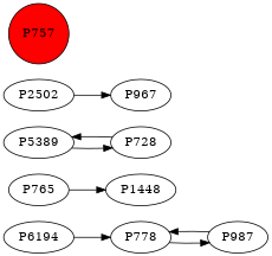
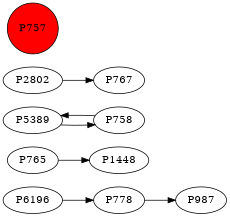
  digraph {
    rankdir=LR
-   P6194
+   P6194 [label=P6196]
    P778
    n3 [label=P987]
    P765
    P1448
    n6 [label=P5389]
-   P758 [label=P728]
-   P2802 [label=P2502]
-   P767 [label=P967]
+   P758
+   P2802
+   P767
    P757 [fillcolor=red shape=circle style=filled]
    P6194 -> P778
    P778 -> n3
-   n3 -> P778
    P765 -> P1448
    n6 -> P758
    P758 -> n6
    P2802 -> P767
  }
